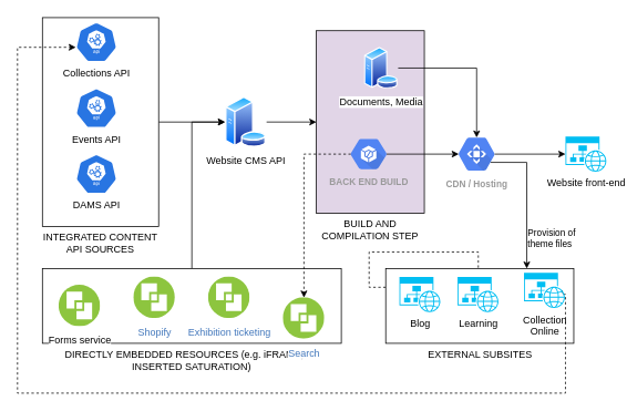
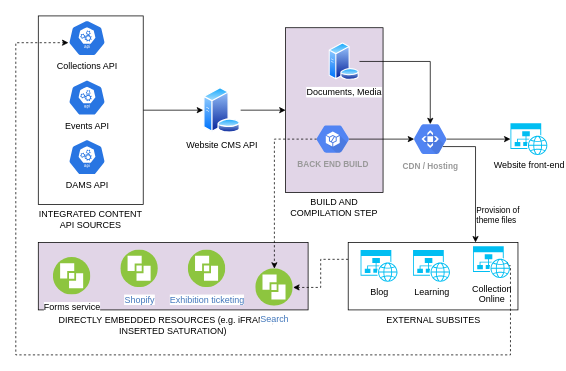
  <mxCell id="0" />
  <mxCell id="1" parent="0" />
- <mxCell id="2" style="edgeStyle=orthogonalEdgeStyle;rounded=0;orthogonalLoop=1;jettySize=auto;html=1;exitX=0.5;exitY=0;exitDx=0;exitDy=0;entryX=0;entryY=0.5;entryDx=0;entryDy=0;" edge="1" parent="1" source="3" target="12"><mxGeometry relative="1" as="geometry"><Array as="points"><mxPoint x="230" y="323" /><mxPoint x="230" y="147" /></Array></mxGeometry></mxCell>
- <mxCell id="3" value="DIRECTLY EMBEDDED RESOURCES (e.g. iFRAME, JS INSERTED SATURATION)" style="rounded=0;whiteSpace=wrap;html=1;labelPosition=center;verticalLabelPosition=bottom;align=center;verticalAlign=top;" vertex="1" parent="1"><mxGeometry x="50" y="323" width="360" height="90" as="geometry" /></mxCell>
+ <mxCell id="3" value="DIRECTLY EMBEDDED RESOURCES (e.g. iFRAME, JS INSERTED SATURATION)" style="rounded=0;whiteSpace=wrap;html=1;labelPosition=center;verticalLabelPosition=bottom;align=center;verticalAlign=top;fillColor=#e1d5e7;" vertex="1" parent="1"><mxGeometry x="50" y="323" width="360" height="90" as="geometry" /></mxCell>
  <mxCell id="4" style="edgeStyle=orthogonalEdgeStyle;rounded=0;orthogonalLoop=1;jettySize=auto;html=1;exitX=1;exitY=0.5;exitDx=0;exitDy=0;" edge="1" parent="1" source="5" target="12"><mxGeometry relative="1" as="geometry" /></mxCell>
  <mxCell id="5" value="INTEGRATED CONTENT API SOURCES" style="rounded=0;whiteSpace=wrap;html=1;labelPosition=center;verticalLabelPosition=bottom;align=center;verticalAlign=top;" vertex="1" parent="1"><mxGeometry x="50" y="20.74" width="140" height="251.51" as="geometry" /></mxCell>
  <mxCell id="6" value="BUILD AND COMPILATION STEP" style="rounded=0;whiteSpace=wrap;html=1;labelPosition=center;verticalLabelPosition=bottom;align=center;verticalAlign=top;fillColor=#e1d5e7;" vertex="1" parent="1"><mxGeometry x="380" y="36.49" width="130" height="220" as="geometry" /></mxCell>
  <mxCell id="7" value="Website front-end" style="verticalLabelPosition=bottom;html=1;verticalAlign=top;align=center;strokeColor=none;fillColor=#00BEF2;shape=mxgraph.azure.website_generic;pointerEvents=1;" vertex="1" parent="1"><mxGeometry x="680" y="163.87" width="50" height="42.5" as="geometry" /></mxCell>
  <mxCell id="8" style="edgeStyle=orthogonalEdgeStyle;rounded=0;orthogonalLoop=1;jettySize=auto;html=1;exitX=1;exitY=0.5;exitDx=0;exitDy=0;entryX=0.5;entryY=0.16;entryDx=0;entryDy=0;entryPerimeter=0;" edge="1" parent="1" source="9" target="19"><mxGeometry relative="1" as="geometry" /></mxCell>
  <mxCell id="9" value="Documents, Media" style="aspect=fixed;perimeter=ellipsePerimeter;html=1;align=center;shadow=0;dashed=0;spacingTop=3;image;image=img/lib/active_directory/database_server.svg;" vertex="1" parent="1"><mxGeometry x="437.5" y="56.49" width="41" height="50" as="geometry" /></mxCell>
  <mxCell id="10" style="edgeStyle=orthogonalEdgeStyle;rounded=0;orthogonalLoop=1;jettySize=auto;html=1;exitX=1;exitY=0.5;exitDx=0;exitDy=0;entryX=0;entryY=0.5;entryDx=0;entryDy=0;" edge="1" parent="1" source="12" target="6"><mxGeometry relative="1" as="geometry" /></mxCell>
  <mxCell id="11" style="edgeStyle=orthogonalEdgeStyle;rounded=0;orthogonalLoop=1;jettySize=auto;html=1;exitX=0.175;exitY=0.5;exitDx=0;exitDy=0;entryX=0.5;entryY=0;entryDx=0;entryDy=0;dashed=1;exitPerimeter=0;" edge="1" parent="1" source="16" target="24"><mxGeometry relative="1" as="geometry" /></mxCell>
  <mxCell id="12" value="Website CMS API" style="aspect=fixed;perimeter=ellipsePerimeter;html=1;align=center;shadow=0;dashed=0;spacingTop=3;image;image=img/lib/active_directory/database_server.svg;" vertex="1" parent="1"><mxGeometry x="270" y="116" width="50" height="60.98" as="geometry" /></mxCell>
  <mxCell id="13" value="Collections API" style="html=1;dashed=0;whitespace=wrap;fillColor=#2875E2;strokeColor=#ffffff;points=[[0.005,0.63,0],[0.1,0.2,0],[0.9,0.2,0],[0.5,0,0],[0.995,0.63,0],[0.72,0.99,0],[0.5,1,0],[0.28,0.99,0]];shape=mxgraph.kubernetes.icon;prIcon=api;labelPosition=center;verticalLabelPosition=bottom;align=center;verticalAlign=top;" vertex="1" parent="1"><mxGeometry x="90" y="26.23" width="50" height="48" as="geometry" /></mxCell>
  <mxCell id="14" value="Events API" style="html=1;dashed=0;whitespace=wrap;fillColor=#2875E2;strokeColor=#ffffff;points=[[0.005,0.63,0],[0.1,0.2,0],[0.9,0.2,0],[0.5,0,0],[0.995,0.63,0],[0.72,0.99,0],[0.5,1,0],[0.28,0.99,0]];shape=mxgraph.kubernetes.icon;prIcon=api;labelPosition=center;verticalLabelPosition=bottom;align=center;verticalAlign=top;" vertex="1" parent="1"><mxGeometry x="90" y="105.74" width="50" height="48" as="geometry" /></mxCell>
  <mxCell id="15" style="edgeStyle=orthogonalEdgeStyle;rounded=0;orthogonalLoop=1;jettySize=auto;html=1;exitX=0.825;exitY=0.5;exitDx=0;exitDy=0;exitPerimeter=0;entryX=0.175;entryY=0.5;entryDx=0;entryDy=0;entryPerimeter=0;" edge="1" parent="1" source="16" target="19"><mxGeometry relative="1" as="geometry" /></mxCell>
  <mxCell id="16" value="BACK END BUILD" style="html=1;fillColor=#5184F3;strokeColor=none;verticalAlign=top;labelPosition=center;verticalLabelPosition=bottom;align=center;spacingTop=-6;fontSize=11;fontStyle=1;fontColor=#999999;shape=mxgraph.gcp2.hexIcon;prIcon=container_builder" vertex="1" parent="1"><mxGeometry x="410" y="158.49" width="66" height="53.25" as="geometry" /></mxCell>
  <mxCell id="17" style="edgeStyle=orthogonalEdgeStyle;rounded=0;orthogonalLoop=1;jettySize=auto;html=1;exitX=0.825;exitY=0.5;exitDx=0;exitDy=0;exitPerimeter=0;entryX=0;entryY=0.5;entryDx=0;entryDy=0;entryPerimeter=0;" edge="1" parent="1" source="19" target="7"><mxGeometry relative="1" as="geometry" /></mxCell>
  <mxCell id="18" value="&lt;div&gt;Provision of &lt;br&gt;&lt;/div&gt;&lt;div&gt;theme files&lt;/div&gt;" style="edgeStyle=orthogonalEdgeStyle;rounded=0;orthogonalLoop=1;jettySize=auto;html=1;exitX=0.75;exitY=0.67;exitDx=0;exitDy=0;exitPerimeter=0;entryX=0.75;entryY=0;entryDx=0;entryDy=0;labelPosition=right;verticalLabelPosition=middle;align=left;verticalAlign=middle;" edge="1" parent="1" source="19" target="26"><mxGeometry x="0.583" relative="1" as="geometry"><Array as="points"><mxPoint x="633" y="195" /></Array><mxPoint as="offset" /></mxGeometry></mxCell>
  <mxCell id="19" value="CDN / Hosting" style="html=1;fillColor=#5184F3;strokeColor=none;verticalAlign=top;labelPosition=center;verticalLabelPosition=bottom;align=center;spacingTop=-6;fontSize=11;fontStyle=1;fontColor=#999999;shape=mxgraph.gcp2.hexIcon;prIcon=cloud_cdn" vertex="1" parent="1"><mxGeometry x="540" y="155.87" width="66" height="58.5" as="geometry" /></mxCell>
  <mxCell id="20" value="DAMS API" style="html=1;dashed=0;whitespace=wrap;fillColor=#2875E2;strokeColor=#ffffff;points=[[0.005,0.63,0],[0.1,0.2,0],[0.9,0.2,0],[0.5,0,0],[0.995,0.63,0],[0.72,0.99,0],[0.5,1,0],[0.28,0.99,0]];shape=mxgraph.kubernetes.icon;prIcon=api;labelPosition=center;verticalLabelPosition=bottom;align=center;verticalAlign=top;" vertex="1" parent="1"><mxGeometry x="90" y="185.12" width="50" height="48" as="geometry" /></mxCell>
  <mxCell id="21" value="&lt;font color=&quot;#000000&quot;&gt;Forms service&lt;/font&gt;" style="aspect=fixed;perimeter=ellipsePerimeter;html=1;align=center;shadow=0;dashed=0;fontColor=#4277BB;labelBackgroundColor=#ffffff;fontSize=12;spacingTop=3;image;image=img/lib/ibm/vpc/DirectLink.svg;" vertex="1" parent="1"><mxGeometry x="70" y="343" width="50" height="50" as="geometry" /></mxCell>
  <mxCell id="22" value="Shopify" style="aspect=fixed;perimeter=ellipsePerimeter;html=1;align=center;shadow=0;dashed=0;fontColor=#4277BB;labelBackgroundColor=#ffffff;fontSize=12;spacingTop=3;image;image=img/lib/ibm/vpc/DirectLink.svg;" vertex="1" parent="1"><mxGeometry x="160" y="333" width="50" height="50" as="geometry" /></mxCell>
  <mxCell id="23" value="Exhibition ticketing" style="aspect=fixed;perimeter=ellipsePerimeter;html=1;align=center;shadow=0;dashed=0;fontColor=#4277BB;labelBackgroundColor=#ffffff;fontSize=12;spacingTop=3;image;image=img/lib/ibm/vpc/DirectLink.svg;" vertex="1" parent="1"><mxGeometry x="250" y="333" width="50" height="50" as="geometry" /></mxCell>
  <mxCell id="24" value="Search" style="aspect=fixed;perimeter=ellipsePerimeter;html=1;align=center;shadow=0;dashed=0;fontColor=#4277BB;labelBackgroundColor=#ffffff;fontSize=12;spacingTop=3;image;image=img/lib/ibm/vpc/DirectLink.svg;" vertex="1" parent="1"><mxGeometry x="340" y="358" width="50" height="50" as="geometry" /></mxCell>
- <mxCell id="25" style="edgeStyle=orthogonalEdgeStyle;rounded=0;orthogonalLoop=1;jettySize=auto;html=1;exitX=0;exitY=0.25;exitDx=0;exitDy=0;dashed=1;" edge="1" parent="1" source="26" target="28"><mxGeometry relative="1" as="geometry" /></mxCell>
+ <mxCell id="25" style="edgeStyle=orthogonalEdgeStyle;rounded=0;orthogonalLoop=1;jettySize=auto;html=1;exitX=0;exitY=0.25;exitDx=0;exitDy=0;dashed=1;" edge="1" parent="1" source="26" target="24"><mxGeometry relative="1" as="geometry" /></mxCell>
  <mxCell id="26" value="EXTERNAL SUBSITES" style="rounded=0;whiteSpace=wrap;html=1;labelPosition=center;verticalLabelPosition=bottom;align=center;verticalAlign=top;" vertex="1" parent="1"><mxGeometry x="463.5" y="323" width="226.5" height="90" as="geometry" /></mxCell>
  <mxCell id="27" value="Blog" style="verticalLabelPosition=bottom;html=1;verticalAlign=top;align=center;strokeColor=none;fillColor=#00BEF2;shape=mxgraph.azure.website_generic;pointerEvents=1;" vertex="1" parent="1"><mxGeometry x="480" y="333" width="50" height="42.5" as="geometry" /></mxCell>
  <mxCell id="28" value="Learning" style="verticalLabelPosition=bottom;html=1;verticalAlign=top;align=center;strokeColor=none;fillColor=#00BEF2;shape=mxgraph.azure.website_generic;pointerEvents=1;" vertex="1" parent="1"><mxGeometry x="550" y="333" width="50" height="42.5" as="geometry" /></mxCell>
  <mxCell id="29" style="edgeStyle=orthogonalEdgeStyle;rounded=0;orthogonalLoop=1;jettySize=auto;html=1;exitX=0.92;exitY=0.5;exitDx=0;exitDy=0;exitPerimeter=0;entryX=0.005;entryY=0.63;entryDx=0;entryDy=0;entryPerimeter=0;dashed=1;" edge="1" parent="1" source="30" target="13"><mxGeometry relative="1" as="geometry"><Array as="points"><mxPoint x="680" y="354" /><mxPoint x="680" y="473" /><mxPoint x="20" y="473" /><mxPoint x="20" y="57" /></Array></mxGeometry></mxCell>
  <mxCell id="30" value="&lt;div&gt;Collection&lt;/div&gt;&lt;div&gt;Online&lt;/div&gt;" style="verticalLabelPosition=bottom;html=1;verticalAlign=top;align=center;strokeColor=none;fillColor=#00BEF2;shape=mxgraph.azure.website_generic;pointerEvents=1;" vertex="1" parent="1"><mxGeometry x="630" y="328" width="50" height="42.5" as="geometry" /></mxCell>
